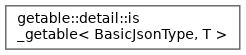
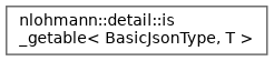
  digraph {
    rankdir=LR
-   n1 [color=grey40 fillcolor=white fontname=Helvetica fontsize=10 height=0.2 label="getable::detail::is\l_getable\< BasicJsonType, T \>" shape=box style=filled width=0.4]
+   n1 [color=grey40 fillcolor=white fontname=Helvetica fontsize=10 height=0.2 label="nlohmann::detail::is\l_getable\< BasicJsonType, T \>" shape=box style=filled width=0.4]
  }
